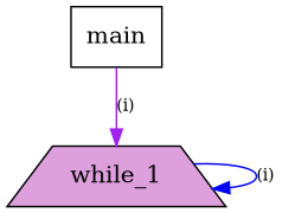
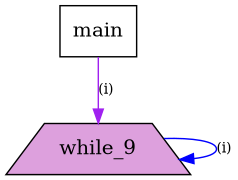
  digraph {
    node [style=filled]
    edge [fontsize="10pt"]
    n1 [label=main shape=box fillcolor=white]
-   n2 [label=while_1 shape=trapezium fillcolor=plum]
+   n2 [label=while_9 shape=trapezium fillcolor=plum]
    subgraph sub_1 {
      n1
      n2
    }
    n1 -> n2 [label="(i)" color=purple]
    n2 -> n2 [label="(i)" color=blue]
  }
